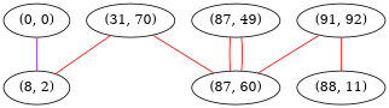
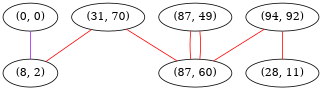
  graph {
    edge [color=red weight=1]
    n1 [label="(8, 2)"]
    "(31, 70)"
    n3 [label="(87, 60)"]
    "(0, 0)"
    "(87, 49)"
-   "(91, 92)"
-   "(88, 11)"
+   "(91, 92)" [label="(94, 92)"]
+   "(88, 11)" [label="(28, 11)"]
    "(31, 70)" -- n1
    "(31, 70)" -- n3
    "(0, 0)" -- n1 [color=purple weight=4]
    "(87, 49)" -- n3
    "(87, 49)" -- n3
    "(91, 92)" -- n3
    "(91, 92)" -- "(88, 11)"
  }
